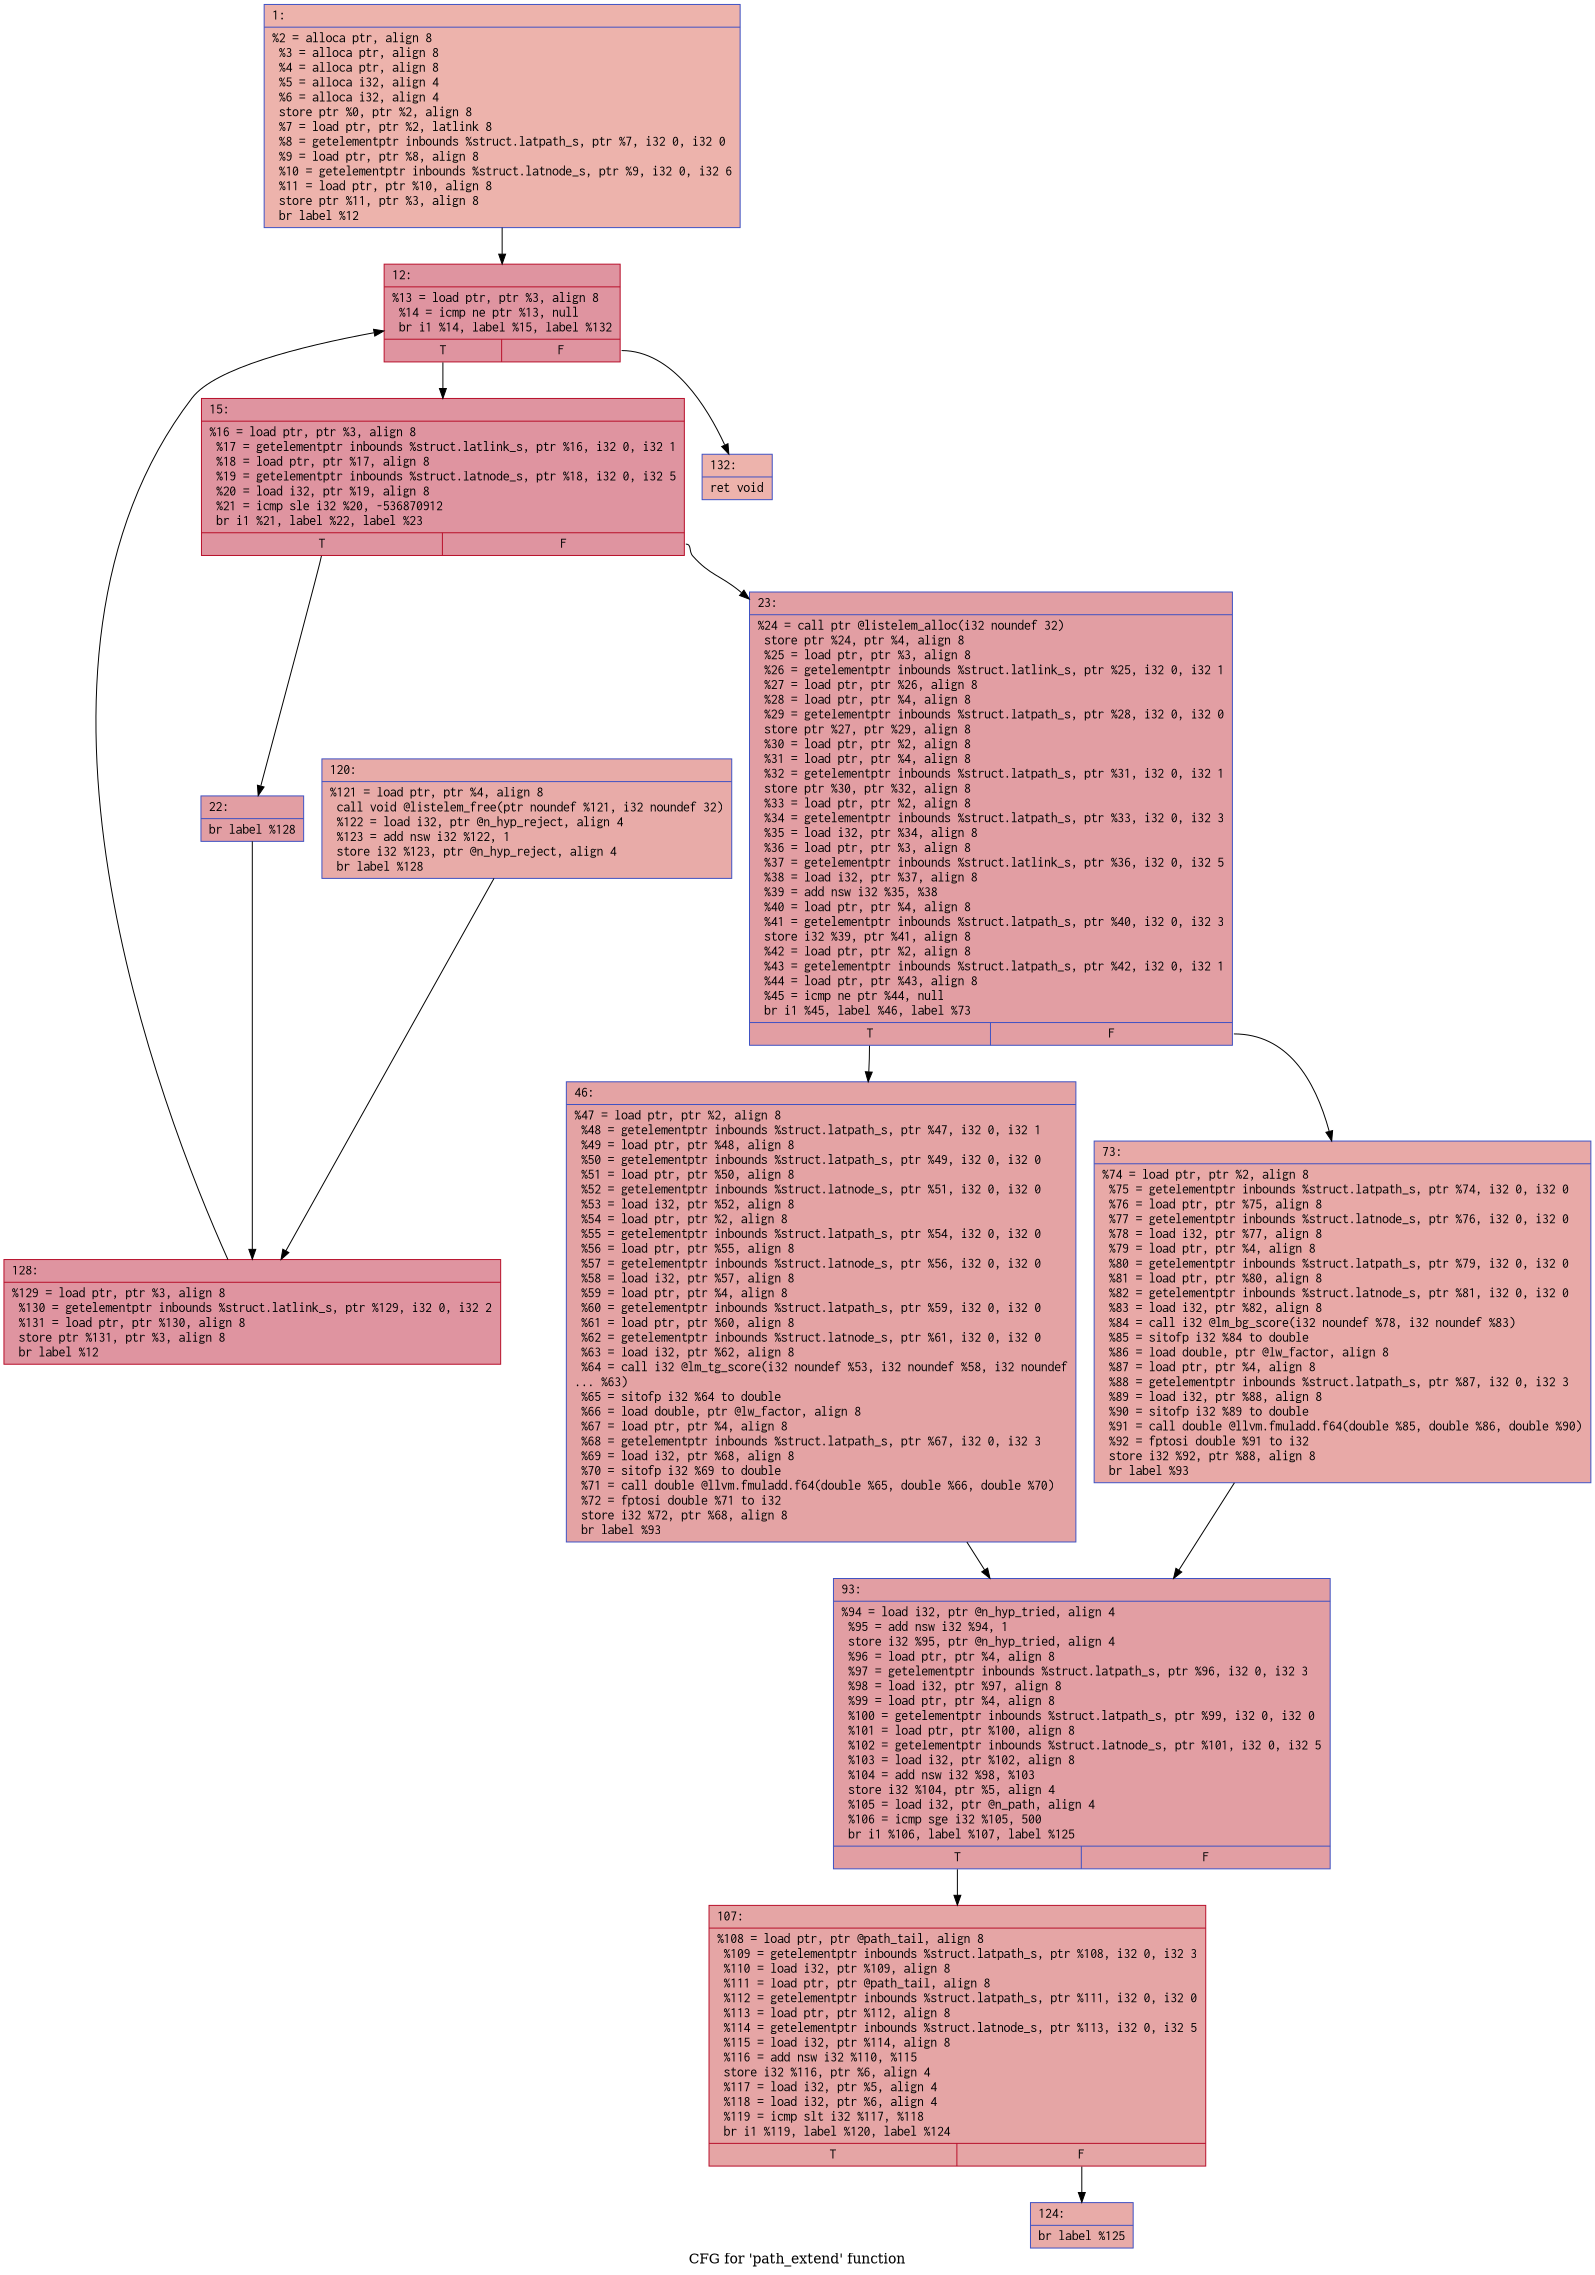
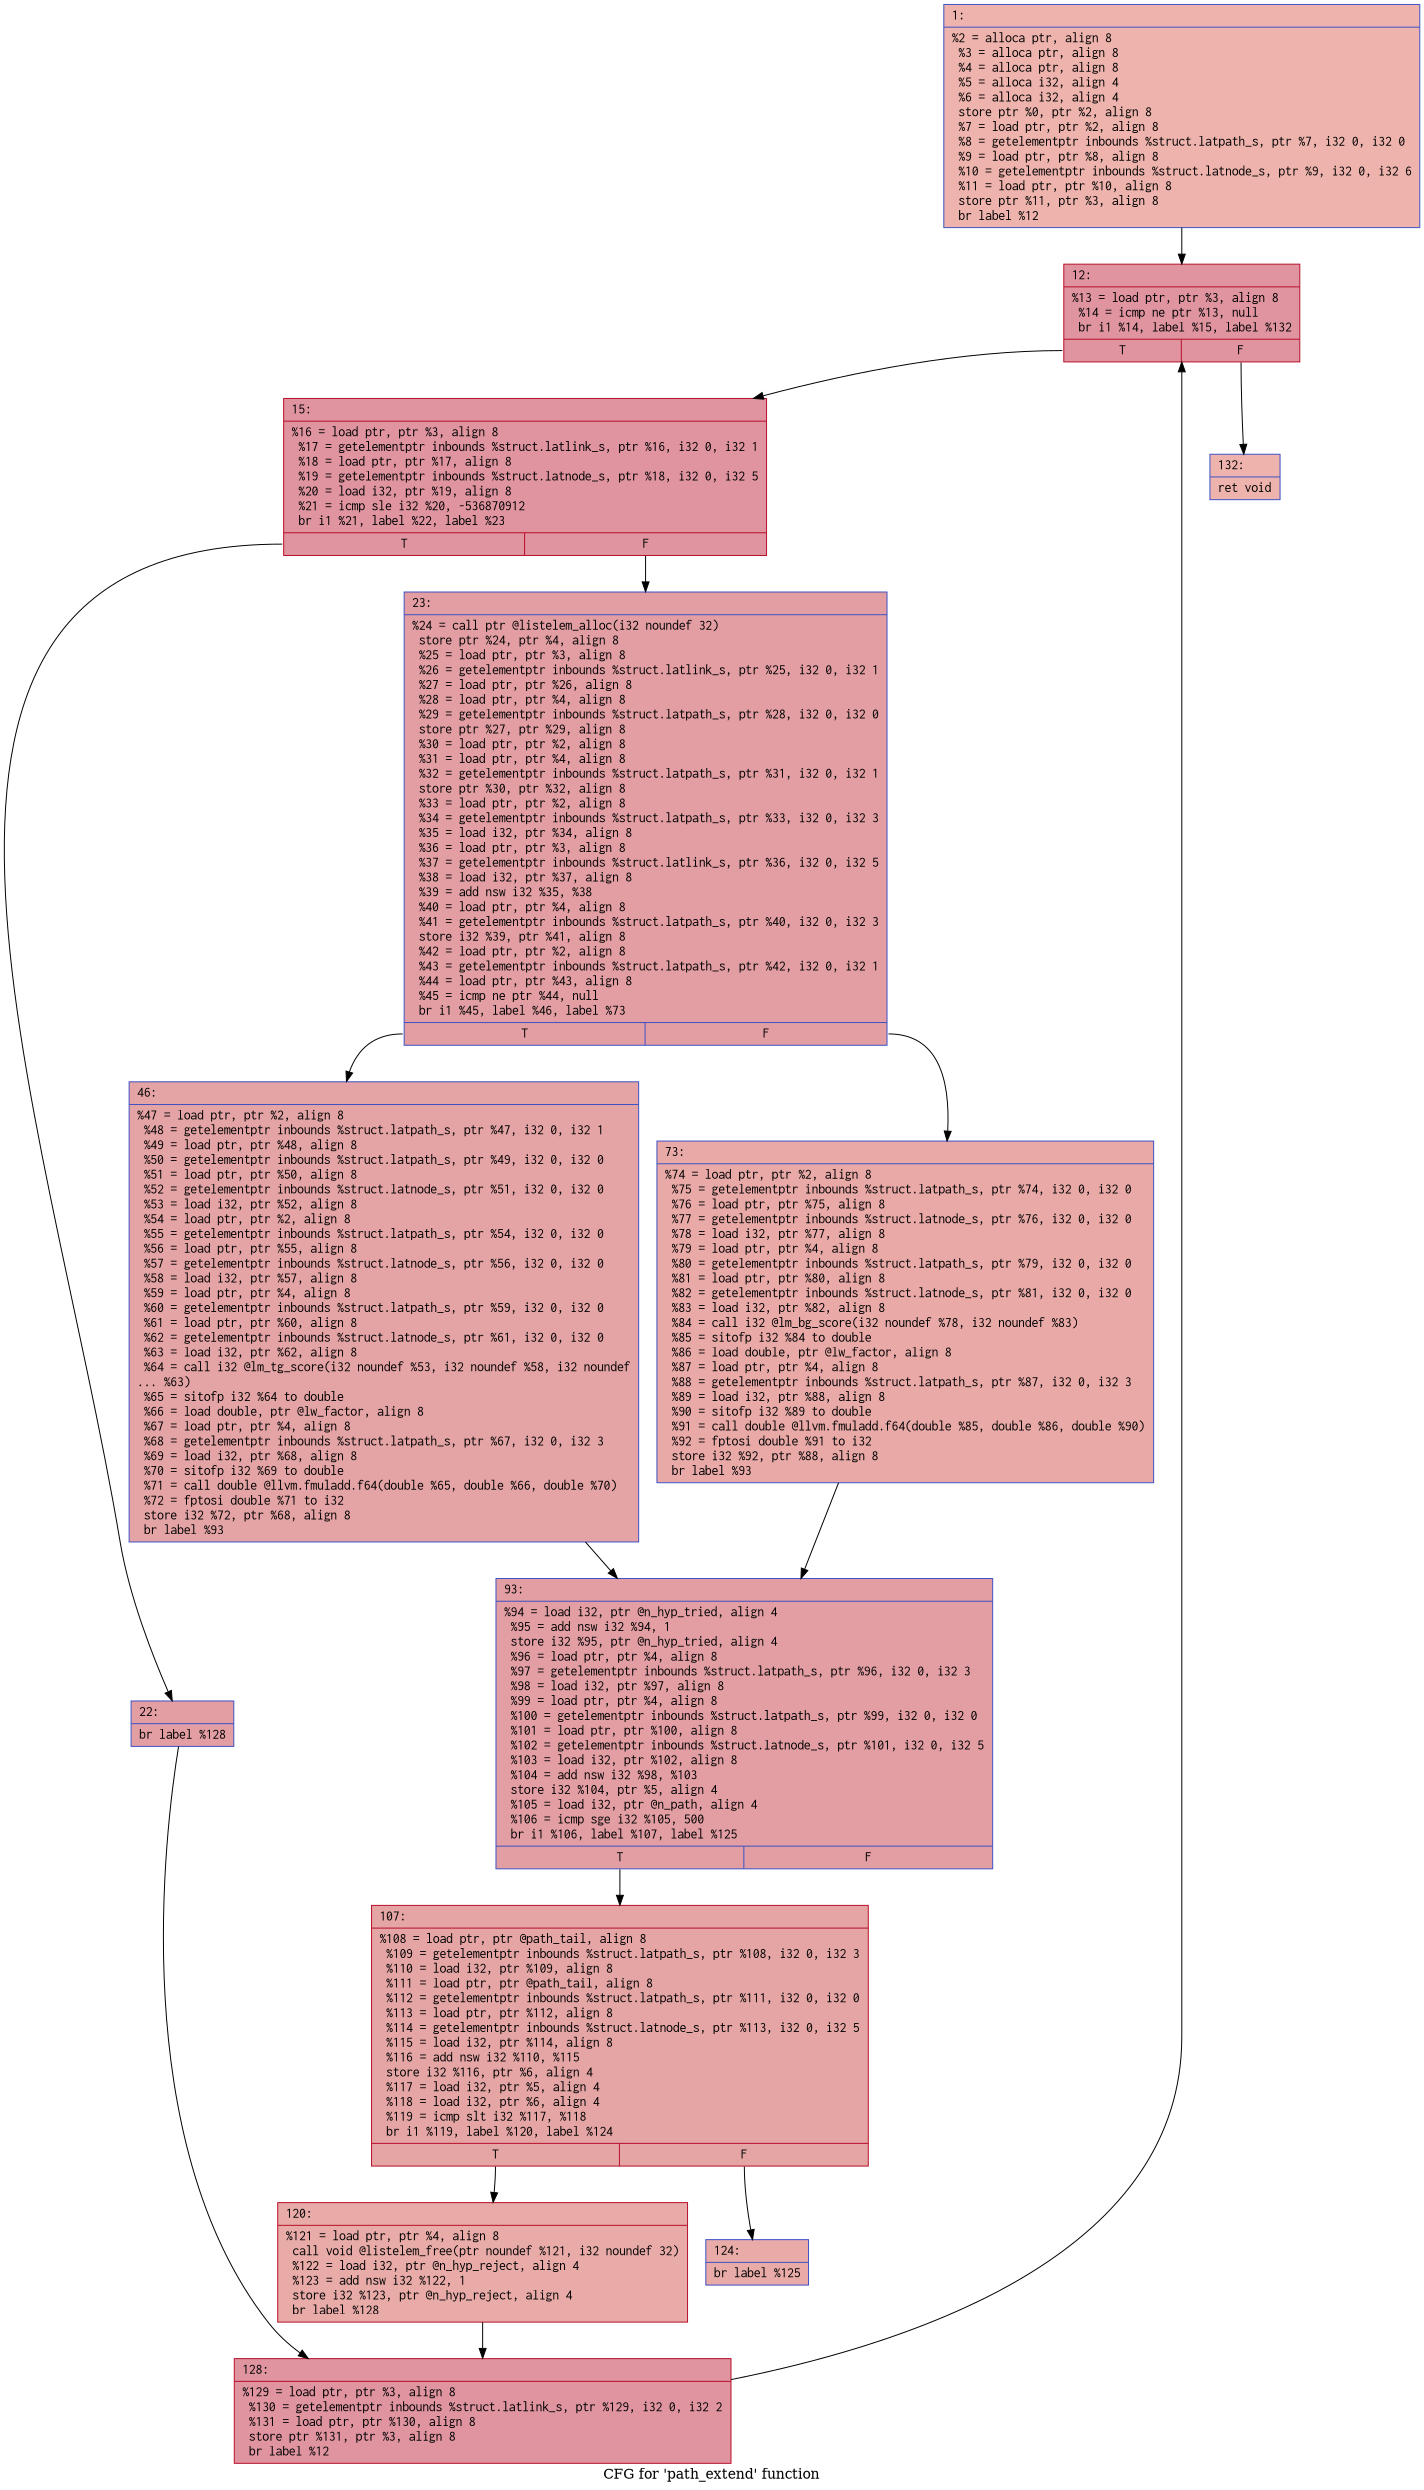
  digraph {
    label="CFG for 'path_extend' function"
    node [color="#3d50c3ff" fillcolor="#b70d2870" fontname=Courier shape=record style=filled]
-   n1 [fillcolor="#d6524470" label="{1:\l|  %2 = alloca ptr, align 8\l  %3 = alloca ptr, align 8\l  %4 = alloca ptr, align 8\l  %5 = alloca i32, align 4\l  %6 = alloca i32, align 4\l  store ptr %0, ptr %2, align 8\l  %7 = load ptr, ptr %2, latlink 8\l  %8 = getelementptr inbounds %struct.latpath_s, ptr %7, i32 0, i32 0\l  %9 = load ptr, ptr %8, align 8\l  %10 = getelementptr inbounds %struct.latnode_s, ptr %9, i32 0, i32 6\l  %11 = load ptr, ptr %10, align 8\l  store ptr %11, ptr %3, align 8\l  br label %12\l}"]
+   n1 [fillcolor="#d6524470" label="{1:\l|  %2 = alloca ptr, align 8\l  %3 = alloca ptr, align 8\l  %4 = alloca ptr, align 8\l  %5 = alloca i32, align 4\l  %6 = alloca i32, align 4\l  store ptr %0, ptr %2, align 8\l  %7 = load ptr, ptr %2, align 8\l  %8 = getelementptr inbounds %struct.latpath_s, ptr %7, i32 0, i32 0\l  %9 = load ptr, ptr %8, align 8\l  %10 = getelementptr inbounds %struct.latnode_s, ptr %9, i32 0, i32 6\l  %11 = load ptr, ptr %10, align 8\l  store ptr %11, ptr %3, align 8\l  br label %12\l}"]
    n2 [color="#b70d28ff" label="{12:\l|  %13 = load ptr, ptr %3, align 8\l  %14 = icmp ne ptr %13, null\l  br i1 %14, label %15, label %132\l|{<s0>T|<s1>F}}"]
    n3 [color="#b70d28ff" label="{15:\l|  %16 = load ptr, ptr %3, align 8\l  %17 = getelementptr inbounds %struct.latlink_s, ptr %16, i32 0, i32 1\l  %18 = load ptr, ptr %17, align 8\l  %19 = getelementptr inbounds %struct.latnode_s, ptr %18, i32 0, i32 5\l  %20 = load i32, ptr %19, align 8\l  %21 = icmp sle i32 %20, -536870912\l  br i1 %21, label %22, label %23\l|{<s0>T|<s1>F}}"]
    n4 [fillcolor="#d6524470" label="{132:\l|  ret void\l}"]
    n5 [fillcolor="#be242e70" label="{22:\l|  br label %128\l}"]
    n6 [fillcolor="#be242e70" label="{23:\l|  %24 = call ptr @listelem_alloc(i32 noundef 32)\l  store ptr %24, ptr %4, align 8\l  %25 = load ptr, ptr %3, align 8\l  %26 = getelementptr inbounds %struct.latlink_s, ptr %25, i32 0, i32 1\l  %27 = load ptr, ptr %26, align 8\l  %28 = load ptr, ptr %4, align 8\l  %29 = getelementptr inbounds %struct.latpath_s, ptr %28, i32 0, i32 0\l  store ptr %27, ptr %29, align 8\l  %30 = load ptr, ptr %2, align 8\l  %31 = load ptr, ptr %4, align 8\l  %32 = getelementptr inbounds %struct.latpath_s, ptr %31, i32 0, i32 1\l  store ptr %30, ptr %32, align 8\l  %33 = load ptr, ptr %2, align 8\l  %34 = getelementptr inbounds %struct.latpath_s, ptr %33, i32 0, i32 3\l  %35 = load i32, ptr %34, align 8\l  %36 = load ptr, ptr %3, align 8\l  %37 = getelementptr inbounds %struct.latlink_s, ptr %36, i32 0, i32 5\l  %38 = load i32, ptr %37, align 8\l  %39 = add nsw i32 %35, %38\l  %40 = load ptr, ptr %4, align 8\l  %41 = getelementptr inbounds %struct.latpath_s, ptr %40, i32 0, i32 3\l  store i32 %39, ptr %41, align 8\l  %42 = load ptr, ptr %2, align 8\l  %43 = getelementptr inbounds %struct.latpath_s, ptr %42, i32 0, i32 1\l  %44 = load ptr, ptr %43, align 8\l  %45 = icmp ne ptr %44, null\l  br i1 %45, label %46, label %73\l|{<s0>T|<s1>F}}"]
    n7 [color="#b70d28ff" label="{128:\l|  %129 = load ptr, ptr %3, align 8\l  %130 = getelementptr inbounds %struct.latlink_s, ptr %129, i32 0, i32 2\l  %131 = load ptr, ptr %130, align 8\l  store ptr %131, ptr %3, align 8\l  br label %12\l}"]
    n8 [fillcolor="#c32e3170" label="{46:\l|  %47 = load ptr, ptr %2, align 8\l  %48 = getelementptr inbounds %struct.latpath_s, ptr %47, i32 0, i32 1\l  %49 = load ptr, ptr %48, align 8\l  %50 = getelementptr inbounds %struct.latpath_s, ptr %49, i32 0, i32 0\l  %51 = load ptr, ptr %50, align 8\l  %52 = getelementptr inbounds %struct.latnode_s, ptr %51, i32 0, i32 0\l  %53 = load i32, ptr %52, align 8\l  %54 = load ptr, ptr %2, align 8\l  %55 = getelementptr inbounds %struct.latpath_s, ptr %54, i32 0, i32 0\l  %56 = load ptr, ptr %55, align 8\l  %57 = getelementptr inbounds %struct.latnode_s, ptr %56, i32 0, i32 0\l  %58 = load i32, ptr %57, align 8\l  %59 = load ptr, ptr %4, align 8\l  %60 = getelementptr inbounds %struct.latpath_s, ptr %59, i32 0, i32 0\l  %61 = load ptr, ptr %60, align 8\l  %62 = getelementptr inbounds %struct.latnode_s, ptr %61, i32 0, i32 0\l  %63 = load i32, ptr %62, align 8\l  %64 = call i32 @lm_tg_score(i32 noundef %53, i32 noundef %58, i32 noundef\l... %63)\l  %65 = sitofp i32 %64 to double\l  %66 = load double, ptr @lw_factor, align 8\l  %67 = load ptr, ptr %4, align 8\l  %68 = getelementptr inbounds %struct.latpath_s, ptr %67, i32 0, i32 3\l  %69 = load i32, ptr %68, align 8\l  %70 = sitofp i32 %69 to double\l  %71 = call double @llvm.fmuladd.f64(double %65, double %66, double %70)\l  %72 = fptosi double %71 to i32\l  store i32 %72, ptr %68, align 8\l  br label %93\l}"]
    n9 [fillcolor="#ca3b3770" label="{73:\l|  %74 = load ptr, ptr %2, align 8\l  %75 = getelementptr inbounds %struct.latpath_s, ptr %74, i32 0, i32 0\l  %76 = load ptr, ptr %75, align 8\l  %77 = getelementptr inbounds %struct.latnode_s, ptr %76, i32 0, i32 0\l  %78 = load i32, ptr %77, align 8\l  %79 = load ptr, ptr %4, align 8\l  %80 = getelementptr inbounds %struct.latpath_s, ptr %79, i32 0, i32 0\l  %81 = load ptr, ptr %80, align 8\l  %82 = getelementptr inbounds %struct.latnode_s, ptr %81, i32 0, i32 0\l  %83 = load i32, ptr %82, align 8\l  %84 = call i32 @lm_bg_score(i32 noundef %78, i32 noundef %83)\l  %85 = sitofp i32 %84 to double\l  %86 = load double, ptr @lw_factor, align 8\l  %87 = load ptr, ptr %4, align 8\l  %88 = getelementptr inbounds %struct.latpath_s, ptr %87, i32 0, i32 3\l  %89 = load i32, ptr %88, align 8\l  %90 = sitofp i32 %89 to double\l  %91 = call double @llvm.fmuladd.f64(double %85, double %86, double %90)\l  %92 = fptosi double %91 to i32\l  store i32 %92, ptr %88, align 8\l  br label %93\l}"]
    n10 [fillcolor="#be242e70" label="{93:\l|  %94 = load i32, ptr @n_hyp_tried, align 4\l  %95 = add nsw i32 %94, 1\l  store i32 %95, ptr @n_hyp_tried, align 4\l  %96 = load ptr, ptr %4, align 8\l  %97 = getelementptr inbounds %struct.latpath_s, ptr %96, i32 0, i32 3\l  %98 = load i32, ptr %97, align 8\l  %99 = load ptr, ptr %4, align 8\l  %100 = getelementptr inbounds %struct.latpath_s, ptr %99, i32 0, i32 0\l  %101 = load ptr, ptr %100, align 8\l  %102 = getelementptr inbounds %struct.latnode_s, ptr %101, i32 0, i32 5\l  %103 = load i32, ptr %102, align 8\l  %104 = add nsw i32 %98, %103\l  store i32 %104, ptr %5, align 4\l  %105 = load i32, ptr @n_path, align 4\l  %106 = icmp sge i32 %105, 500\l  br i1 %106, label %107, label %125\l|{<s0>T|<s1>F}}"]
    n11 [color="#b70d28ff" fillcolor="#c5333470" label="{107:\l|  %108 = load ptr, ptr @path_tail, align 8\l  %109 = getelementptr inbounds %struct.latpath_s, ptr %108, i32 0, i32 3\l  %110 = load i32, ptr %109, align 8\l  %111 = load ptr, ptr @path_tail, align 8\l  %112 = getelementptr inbounds %struct.latpath_s, ptr %111, i32 0, i32 0\l  %113 = load ptr, ptr %112, align 8\l  %114 = getelementptr inbounds %struct.latnode_s, ptr %113, i32 0, i32 5\l  %115 = load i32, ptr %114, align 8\l  %116 = add nsw i32 %110, %115\l  store i32 %116, ptr %6, align 4\l  %117 = load i32, ptr %5, align 4\l  %118 = load i32, ptr %6, align 4\l  %119 = icmp slt i32 %117, %118\l  br i1 %119, label %120, label %124\l|{<s0>T|<s1>F}}"]
-   n12 [fillcolor="#cc403a70" label="{120:\l|  %121 = load ptr, ptr %4, align 8\l  call void @listelem_free(ptr noundef %121, i32 noundef 32)\l  %122 = load i32, ptr @n_hyp_reject, align 4\l  %123 = add nsw i32 %122, 1\l  store i32 %123, ptr @n_hyp_reject, align 4\l  br label %128\l}"]
+   n12 [color="#b70d28ff" fillcolor="#cc403a70" label="{120:\l|  %121 = load ptr, ptr %4, align 8\l  call void @listelem_free(ptr noundef %121, i32 noundef 32)\l  %122 = load i32, ptr @n_hyp_reject, align 4\l  %123 = add nsw i32 %122, 1\l  store i32 %123, ptr @n_hyp_reject, align 4\l  br label %128\l}"]
    n13 [fillcolor="#cc403a70" label="{124:\l|  br label %125\l}"]
    n1 -> n2
    n2 -> n3 [tailport=s0]
    n2 -> n4 [tailport=s1]
    n3 -> n5 [tailport=s0]
    n3 -> n6 [tailport=s1]
    n5 -> n7
    n6 -> n8 [tailport=s0]
    n6 -> n9 [tailport=s1]
    n7 -> n2
    n8 -> n10
    n9 -> n10
    n10 -> n11 [tailport=s0]
+   n11 -> n12 [tailport=s0]
    n11 -> n13 [tailport=s1]
    n12 -> n7
  }
